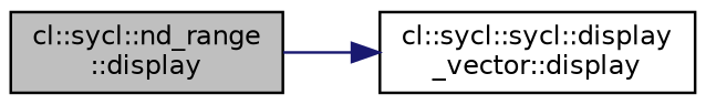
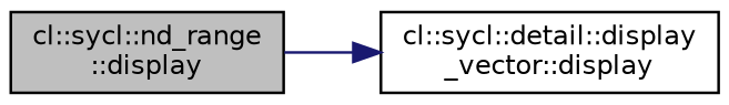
  digraph {
    rankdir=LR
    node [color=black fontname=Helvetica fontsize=10 shape=record]
    n1 [fillcolor=grey75 fontcolor=black height=0.2 label="cl::sycl::nd_range\l::display" style=filled width=0.4]
-   n2 [height=0.2 label="cl::sycl::sycl::display\l_vector::display" width=0.4]
+   n2 [height=0.2 label="cl::sycl::detail::display\l_vector::display" width=0.4]
    n1 -> n2 [color=midnightblue fontname=Helvetica fontsize=10 labelfontname=Helvetica labelfontsize=10 style=solid]
  }
